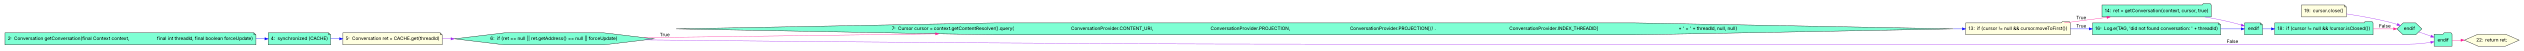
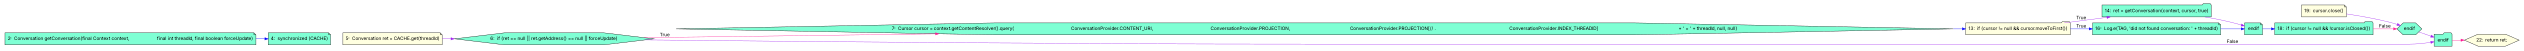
  digraph {
    fontname=Inter
    rankdir=LR
    node [fillcolor=aquamarine fontname=Inter shape=note style=filled]
    edge [color=blue fontname=Inter]
    n1 [label="2:  Conversation getConversation(final Context context, 			final int threadId, final boolean forceUpdate)"]
    n2 [label="4:  synchronized (CACHE)"]
    n3 [fillcolor=lightyellow label="5:  Conversation ret = CACHE.get(threadId)"]
    n4 [label="6:  if (ret == null || ret.getAddress() == null || forceUpdate)" shape=hexagon]
    n5 [label="7:  Cursor cursor = context.getContentResolver().query( 						ConversationProvider.CONTENT_URI, 						ConversationProvider.PROJECTION, 						ConversationProvider.PROJECTION[// . 								ConversationProvider.INDEX_THREADID] 								+ ' = ' + threadId, null, null)" shape=hexagon]
    n6 [label=endif shape=folder]
    n7 [fillcolor=lightyellow label="13:  if (cursor != null && cursor.moveToFirst())" shape=folder]
    n8 [fillcolor=lightyellow label="22:  return ret;" shape=hexagon]
    n9 [label="14:  ret = getConversation(context, cursor, true)" shape=folder]
    n10 [label="16:  Log.e(TAG, 'did not found conversation: ' + threadId)"]
    n11 [label=endif]
    n12 [label="18:  if (cursor != null && !cursor.isClosed())" shape=folder]
    n13 [label=endif shape=hexagon]
    n14 [fillcolor=lightyellow label="19:  cursor.close()"]
    n1 -> n2
-   n2 -> n3
    n3 -> n4 [color=purple]
    n4 -> n5 [color=deeppink label=True]
    n4 -> n6 [color=purple label=False]
    n5 -> n7
    n6 -> n8 [color=deeppink]
-   n7 -> n9 [color=deeppink label=True]
+   n7 -> n9 [color=purple label=True]
    n7 -> n10 [label=True]
    n9 -> n11 [color=purple]
    n10 -> n11
    n11 -> n12
    n12 -> n13 [color=deeppink label=False]
    n13 -> n6 [color=purple]
    n14 -> n13 [color=purple]
  }
